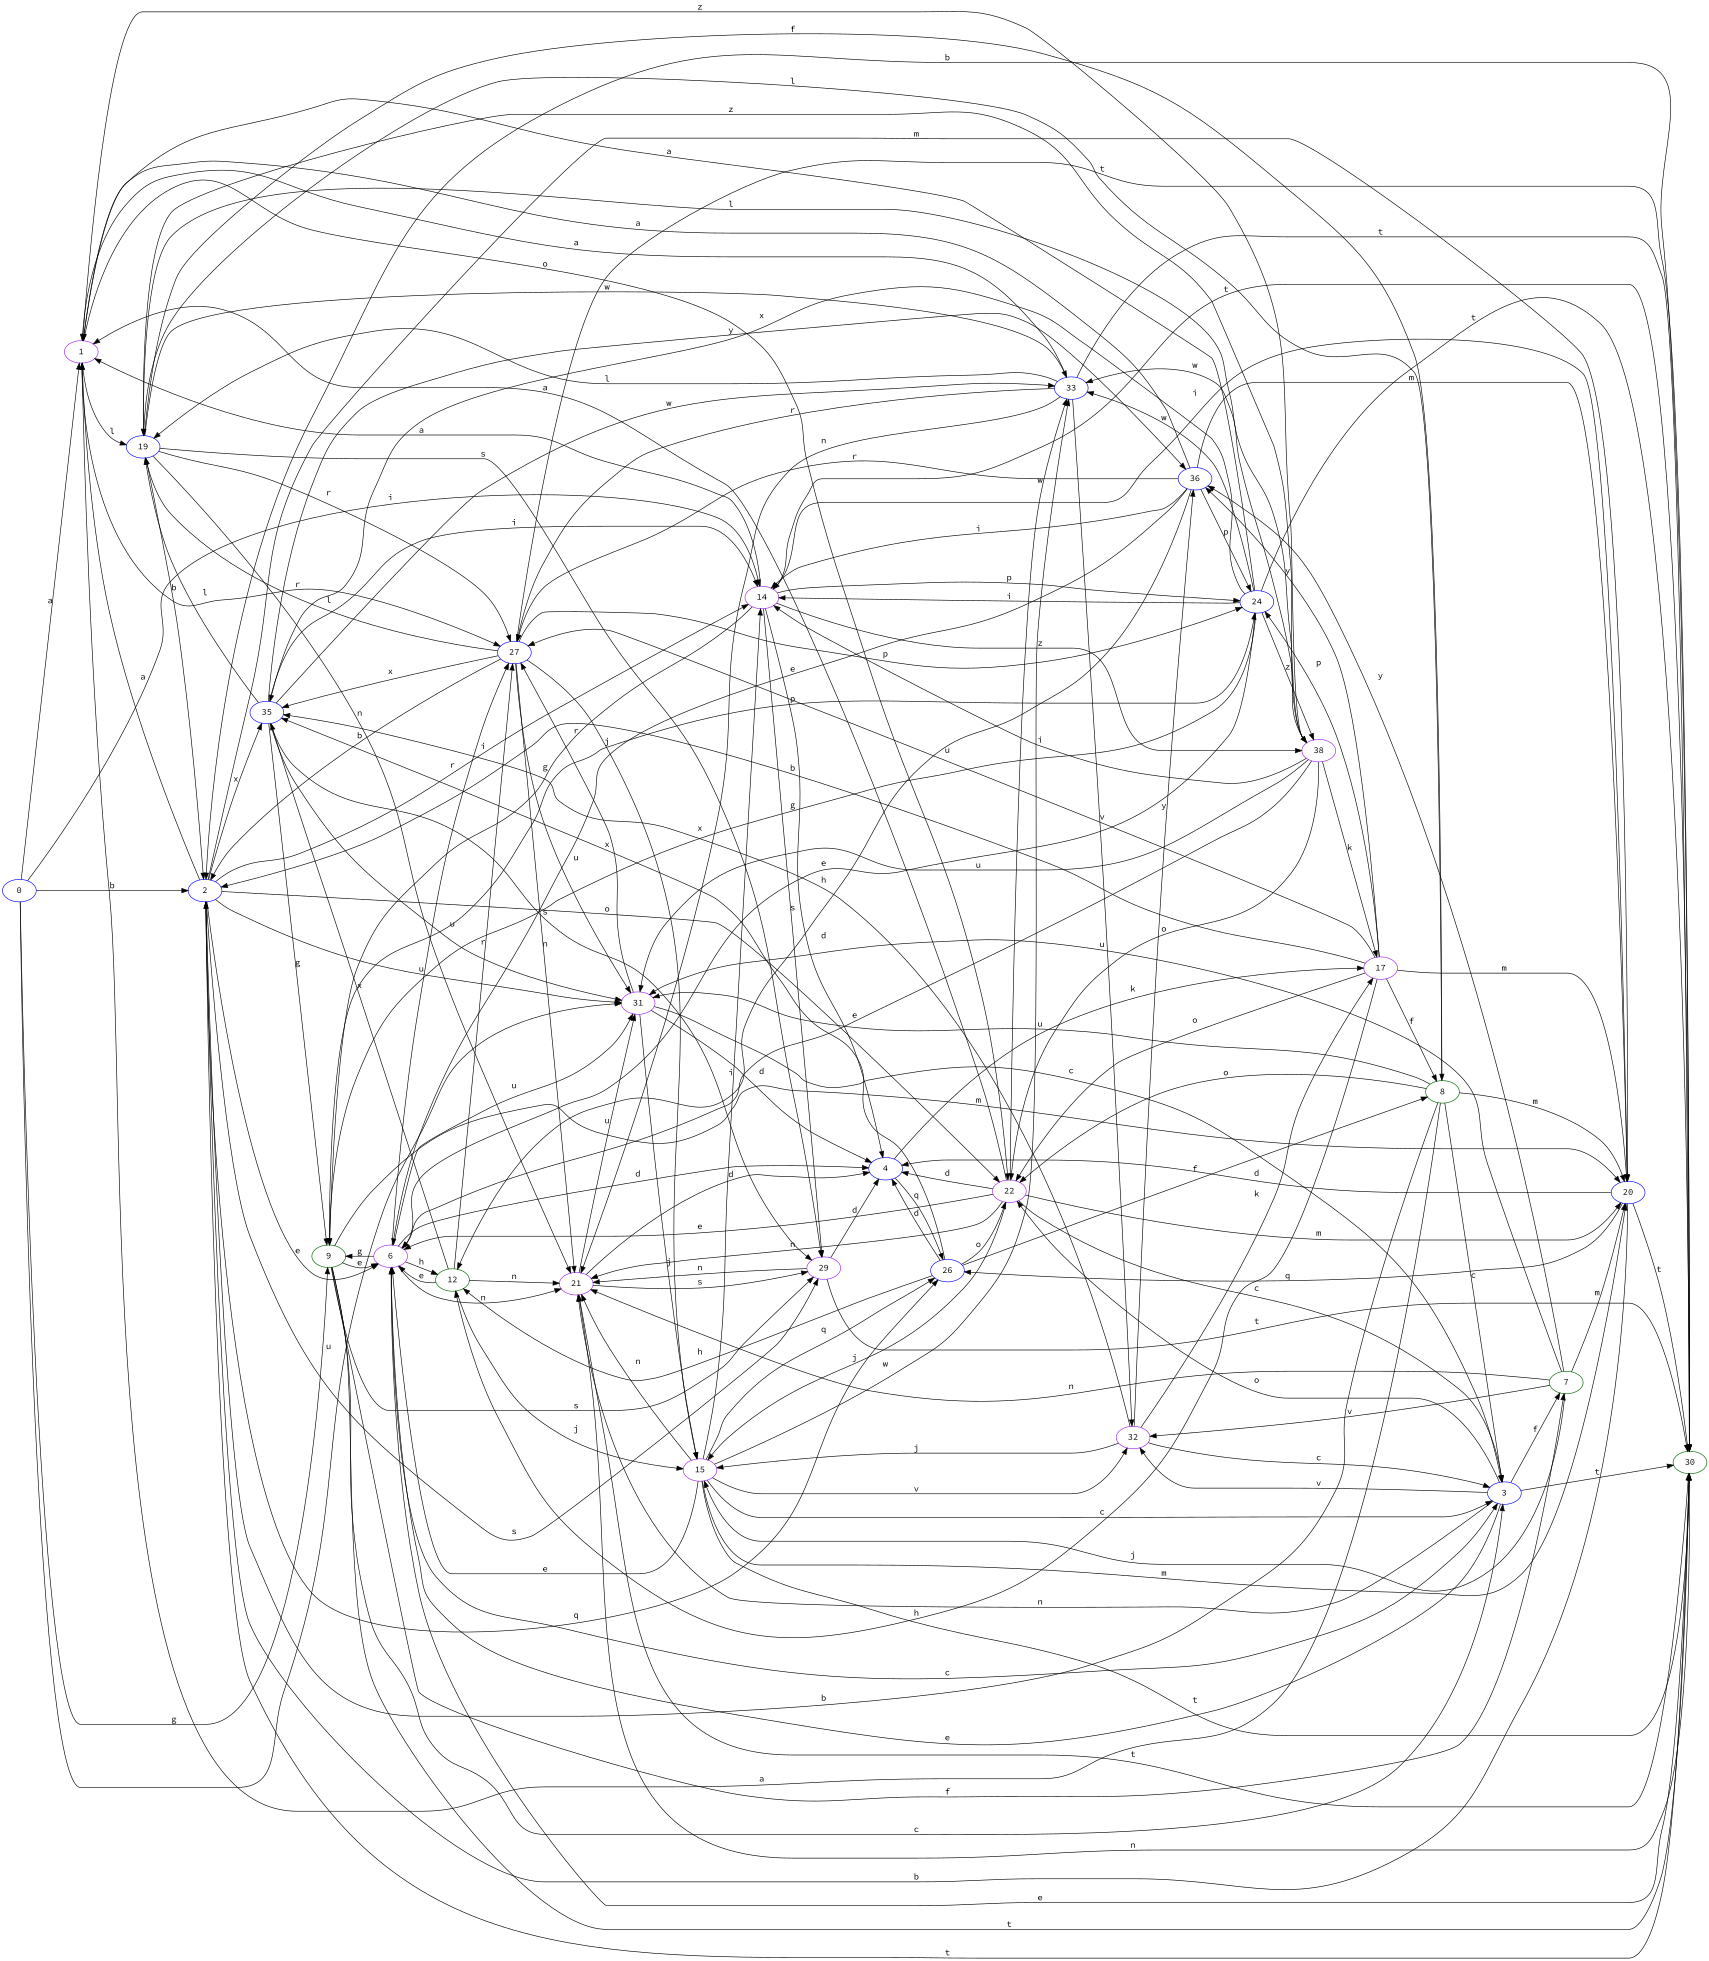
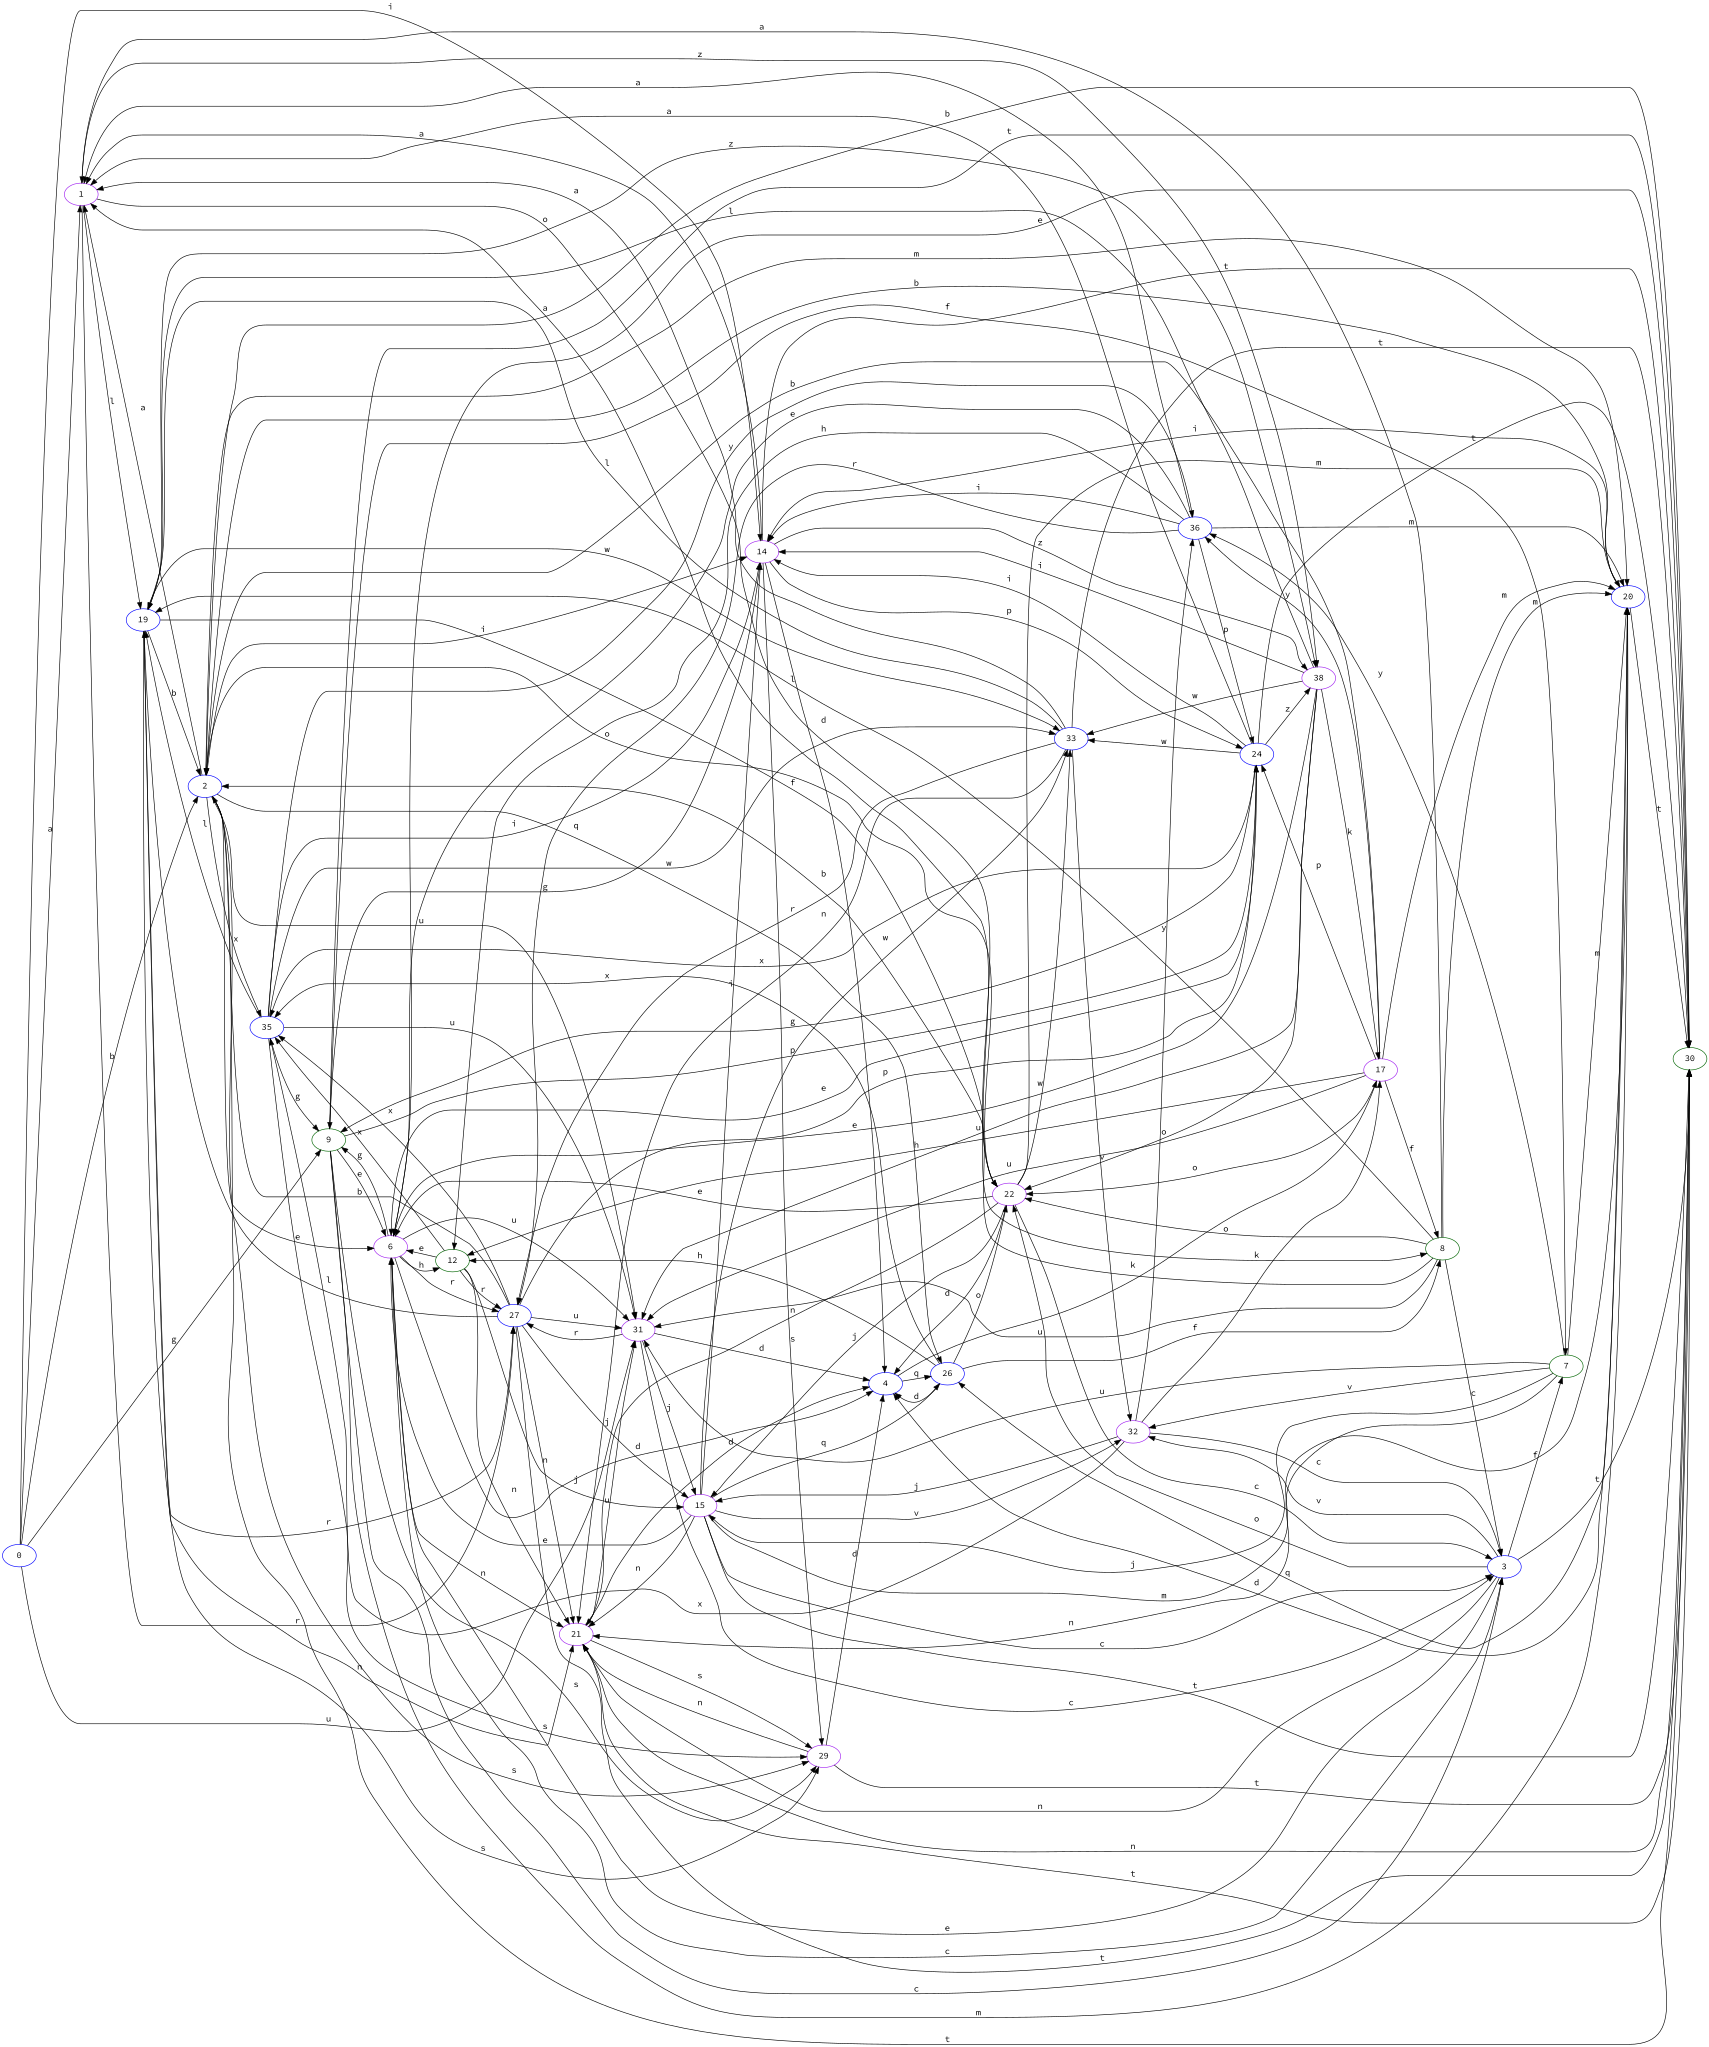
  strict digraph {
    fontname="Source Code Pro"
    rankdir=LR
    node [color=blue fontname="Source Code Pro"]
    edge [fontname="Source Code Pro"]
    1 [color=purple]
    0
    2
    9 [color=darkgreen]
    14 [color=purple]
    31 [color=purple]
    19
    22 [color=purple]
    27
    38 [color=purple]
    6 [color=purple]
    20
    26
    29 [color=purple]
    30 [color=darkgreen]
    35
    3
    7 [color=darkgreen]
    24
    4
    15 [color=purple]
    21 [color=purple]
    8 [color=darkgreen]
    33
    17 [color=purple]
    12 [color=darkgreen]
    36
    32 [color=purple]
    1 -> 19 [label=l]
    1 -> 22 [label=o]
    1 -> 27 [label=r]
    1 -> 38 [label=z]
    0 -> 1 [label=a]
    0 -> 2 [label=b]
    0 -> 9 [label=g]
    0 -> 14 [label=i]
    0 -> 31 [label=u]
    2 -> 1 [label=a]
    2 -> 14 [label=i]
    2 -> 31 [label=u]
    2 -> 22 [label=o]
    2 -> 6 [label=e]
    2 -> 20 [label=m]
    2 -> 26 [label=q]
    2 -> 29 [label=s]
    2 -> 30 [label=t]
    2 -> 35 [label=x]
    9 -> 6 [label=e]
    9 -> 20 [label=m]
    9 -> 29 [label=s]
    9 -> 30 [label=t]
    9 -> 3 [label=c]
    9 -> 7 [label=f]
    9 -> 24 [label=p]
    14 -> 1 [label=a]
    14 -> 9 [label=g]
    14 -> 38 [label=z]
    14 -> 29 [label=s]
    14 -> 30 [label=t]
    14 -> 24 [label=p]
    14 -> 4 [label=d]
    31 -> 27 [label=r]
    31 -> 3 [label=c]
    31 -> 4 [label=d]
    31 -> 15 [label=j]
    19 -> 2 [label=b]
    19 -> 27 [label=r]
    19 -> 38 [label=z]
    19 -> 29 [label=s]
    19 -> 21 [label=n]
    19 -> 8 [label=f]
    19 -> 33 [label=w]
    22 -> 1 [label=a]
    22 -> 6 [label=e]
    22 -> 20 [label=m]
    22 -> 3 [label=c]
    22 -> 4 [label=d]
    22 -> 15 [label=j]
    22 -> 21 [label=n]
    22 -> 33 [label=w]
    27 -> 2 [label=b]
    27 -> 31 [label=u]
    27 -> 19 [label=l]
    27 -> 30 [label=t]
    27 -> 35 [label=x]
    27 -> 24 [label=p]
    27 -> 15 [label=j]
    27 -> 21 [label=n]
    38 -> 14 [label=i]
    38 -> 31 [label=u]
    38 -> 19 [label=l]
    38 -> 22 [label=o]
    38 -> 6 [label=e]
    38 -> 33 [label=w]
    38 -> 17 [label=k]
    6 -> 9 [label=g]
    6 -> 31 [label=u]
    6 -> 27 [label=r]
    6 -> 3 [label=c]
    6 -> 4 [label=d]
    6 -> 21 [label=n]
    6 -> 12 [label=h]
    20 -> 2 [label=b]
    20 -> 14 [label=i]
    20 -> 26 [label=q]
    20 -> 30 [label=t]
    20 -> 4 [label=d]
    26 -> 22 [label=o]
    26 -> 35 [label=x]
    26 -> 4 [label=d]
    26 -> 8 [label=f]
    26 -> 12 [label=h]
    29 -> 30 [label=t]
    29 -> 4 [label=d]
    29 -> 21 [label=n]
    30 -> 2 [label=b]
    30 -> 6 [label=e]
    30 -> 21 [label=n]
    35 -> 9 [label=g]
    35 -> 14 [label=i]
    35 -> 31 [label=u]
    35 -> 19 [label=l]
    35 -> 29 [label=s]
    35 -> 33 [label=w]
    35 -> 36 [label=y]
    3 -> 22 [label=o]
    3 -> 6 [label=e]
    3 -> 30 [label=t]
    3 -> 7 [label=f]
    3 -> 21 [label=n]
    3 -> 32 [label=v]
    7 -> 31 [label=u]
    7 -> 20 [label=m]
    7 -> 15 [label=j]
    7 -> 21 [label=n]
    7 -> 36 [label=y]
    7 -> 32 [label=v]
    24 -> 1 [label=a]
    24 -> 9 [label=g]
    24 -> 14 [label=i]
    24 -> 38 [label=z]
    24 -> 6 [label=e]
    24 -> 30 [label=t]
    24 -> 35 [label=x]
    24 -> 33 [label=w]
    4 -> 26 [label=q]
    4 -> 17 [label=k]
    15 -> 14 [label=i]
    15 -> 6 [label=e]
    15 -> 20 [label=m]
    15 -> 26 [label=q]
    15 -> 30 [label=t]
    15 -> 3 [label=c]
    15 -> 21 [label=n]
    15 -> 33 [label=w]
    15 -> 32 [label=v]
    21 -> 31 [label=u]
    21 -> 29 [label=s]
    21 -> 30 [label=t]
    21 -> 4 [label=d]
    8 -> 1 [label=a]
    8 -> 2 [label=b]
    8 -> 31 [label=u]
    8 -> 19 [label=l]
    8 -> 22 [label=o]
    8 -> 20 [label=m]
    8 -> 3 [label=c]
    33 -> 1 [label=a]
    33 -> 19 [label=l]
    33 -> 27 [label=r]
    33 -> 30 [label=t]
    33 -> 21 [label=n]
    33 -> 32 [label=v]
    17 -> 2 [label=b]
-   17 -> 27 [label=u]
+   17 -> 31 [label=u]
    17 -> 22 [label=o]
    17 -> 20 [label=m]
    17 -> 24 [label=p]
    17 -> 8 [label=f]
    17 -> 12 [label=h]
    17 -> 36 [label=y]
    12 -> 27 [label=r]
    12 -> 6 [label=e]
    12 -> 35 [label=x]
    12 -> 15 [label=j]
    12 -> 21 [label=n]
    36 -> 1 [label=a]
    36 -> 14 [label=i]
    36 -> 27 [label=r]
    36 -> 6 [label=e]
    36 -> 20 [label=m]
    36 -> 24 [label=p]
    36 -> 12 [label=h]
    32 -> 35 [label=x]
    32 -> 3 [label=c]
    32 -> 15 [label=j]
    32 -> 17 [label=k]
    32 -> 36 [label=y]
  }
